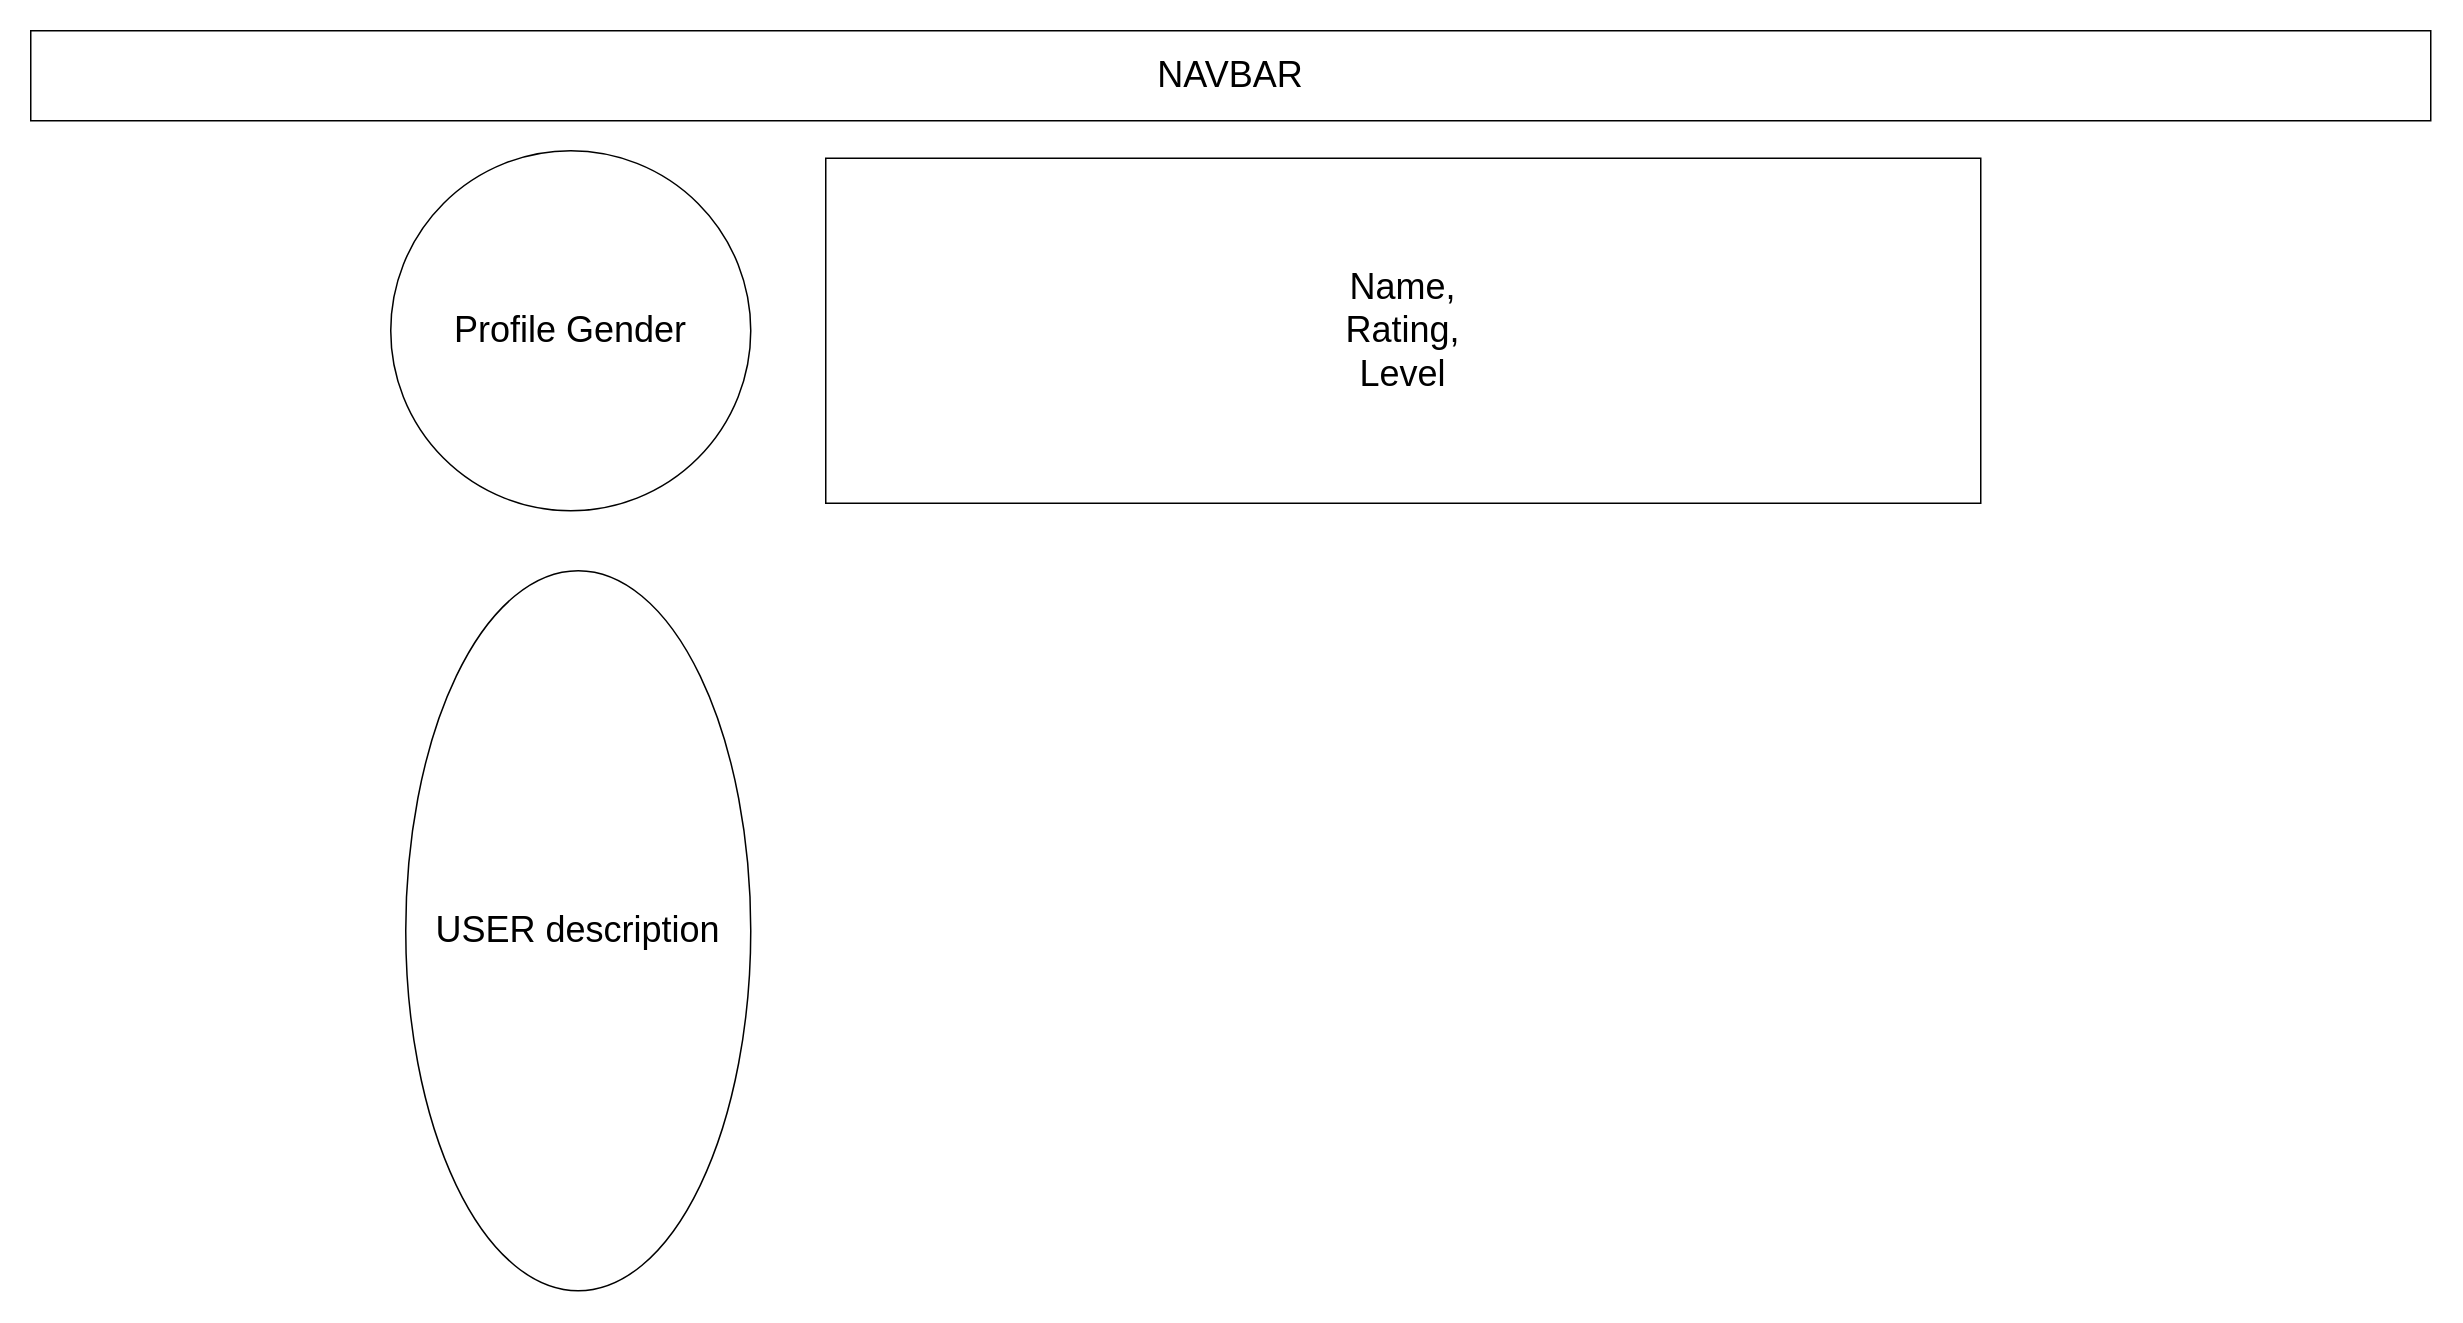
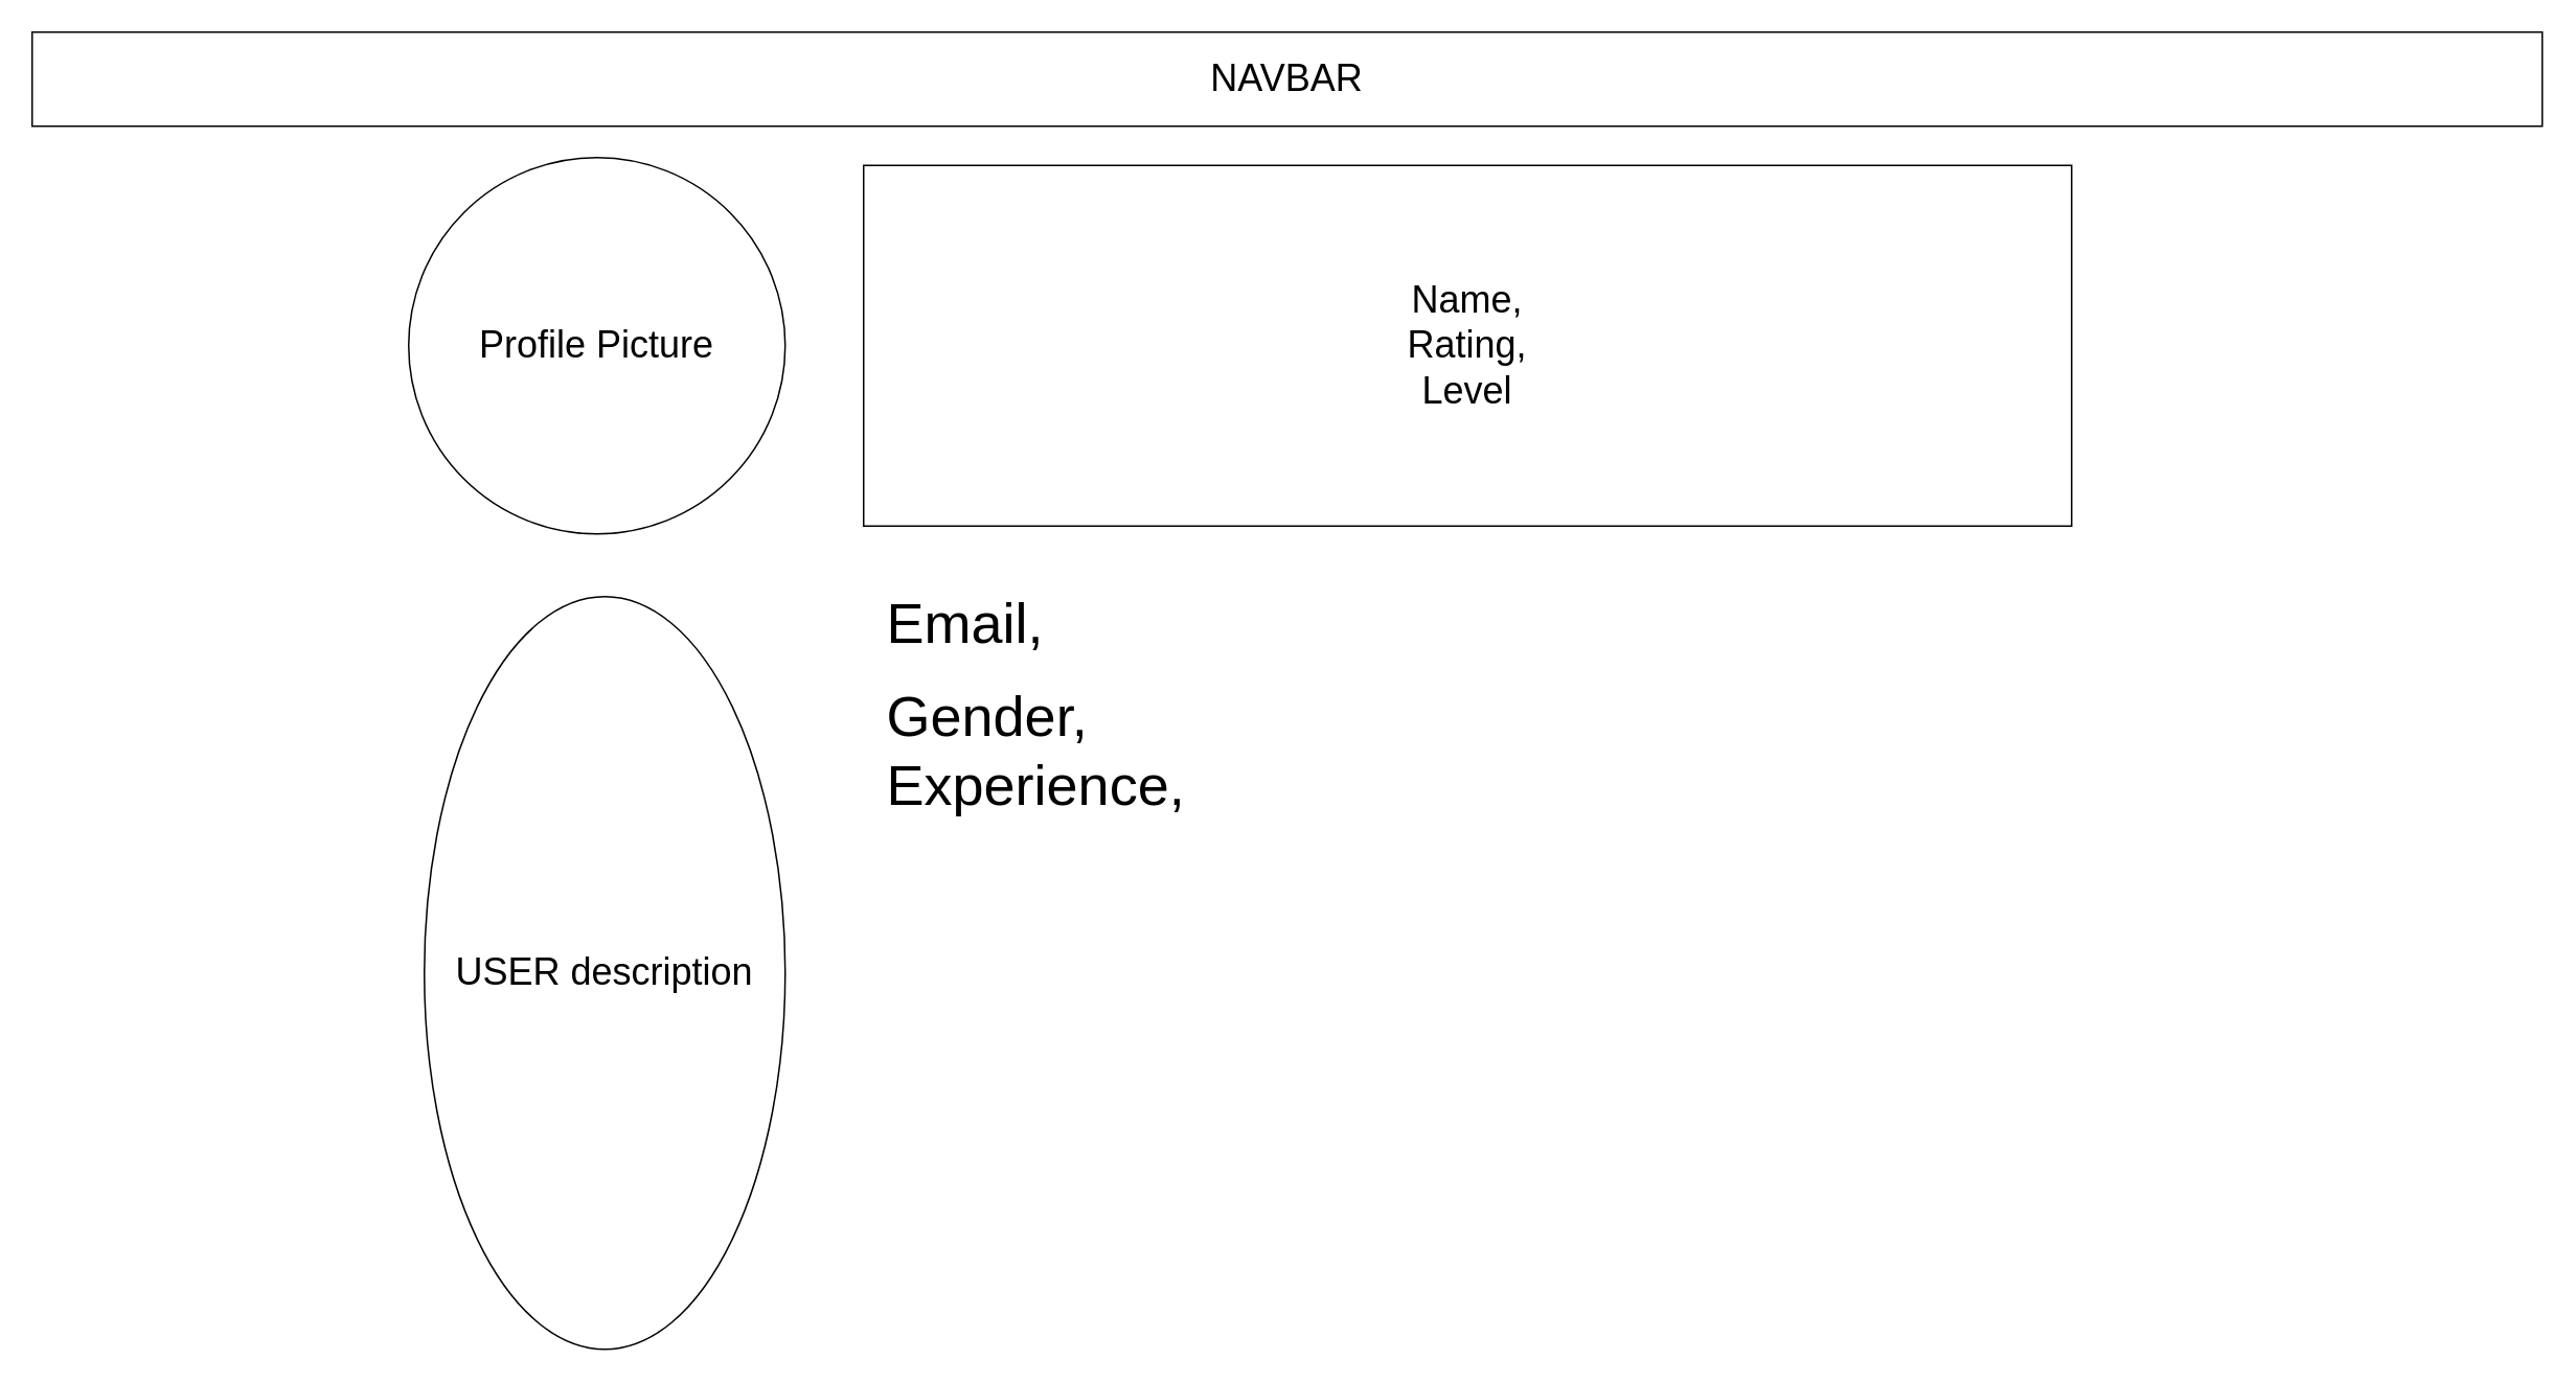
  <mxCell id="0" />
  <mxCell id="1" parent="0" />
- <mxCell id="2" value="&lt;font style=&quot;font-size: 24px&quot;&gt;Profile Gender&lt;/font&gt;" style="ellipse;whiteSpace=wrap;html=1;aspect=fixed;" parent="1" vertex="1"><mxGeometry x="260" y="100" width="240" height="240" as="geometry" /></mxCell>
+ <mxCell id="2" value="&lt;font style=&quot;font-size: 24px&quot;&gt;Profile Picture&lt;/font&gt;" style="ellipse;whiteSpace=wrap;html=1;aspect=fixed;" parent="1" vertex="1"><mxGeometry x="260" y="100" width="240" height="240" as="geometry" /></mxCell>
  <mxCell id="3" value="&lt;span style=&quot;font-size: 24px&quot;&gt;Name,&lt;br&gt;Rating,&lt;br&gt;Level&lt;br&gt;&lt;/span&gt;" style="rounded=0;whiteSpace=wrap;html=1;" parent="1" vertex="1"><mxGeometry x="550" y="105" width="770" height="230" as="geometry" /></mxCell>
  <mxCell id="4" value="&lt;font style=&quot;font-size: 24px&quot;&gt;NAVBAR&lt;/font&gt;" style="rounded=0;whiteSpace=wrap;html=1;" parent="1" vertex="1"><mxGeometry width="1600" height="60" as="geometry" x="20" y="20" /></mxCell>
  <mxCell id="5" value="&lt;font style=&quot;font-size: 24px&quot;&gt;USER description&lt;/font&gt;" style="ellipse;whiteSpace=wrap;html=1;" parent="1" vertex="1"><mxGeometry x="270" y="380" width="230" height="480" as="geometry" /></mxCell>
+ <mxCell id="6" value="&lt;h1&gt;&lt;span style=&quot;font-size: 36px ; font-weight: normal&quot;&gt;Email,&lt;/span&gt;&lt;br&gt;&lt;/h1&gt;&lt;div&gt;&lt;span style=&quot;font-size: 36px&quot;&gt;Gender,&lt;/span&gt;&lt;/div&gt;&lt;div&gt;&lt;span style=&quot;font-size: 36px&quot;&gt;Experience,&lt;/span&gt;&lt;/div&gt;&lt;div&gt;&lt;br&gt;&lt;/div&gt;&lt;div&gt;&lt;span style=&quot;font-size: 36px&quot;&gt;&lt;br&gt;&lt;/span&gt;&lt;/div&gt;" style="text;html=1;strokeColor=none;fillColor=none;spacing=5;spacingTop=-20;whiteSpace=wrap;overflow=hidden;rounded=0;" parent="1" vertex="1"><mxGeometry x="560" y="370" width="810" height="450" as="geometry" /></mxCell>
